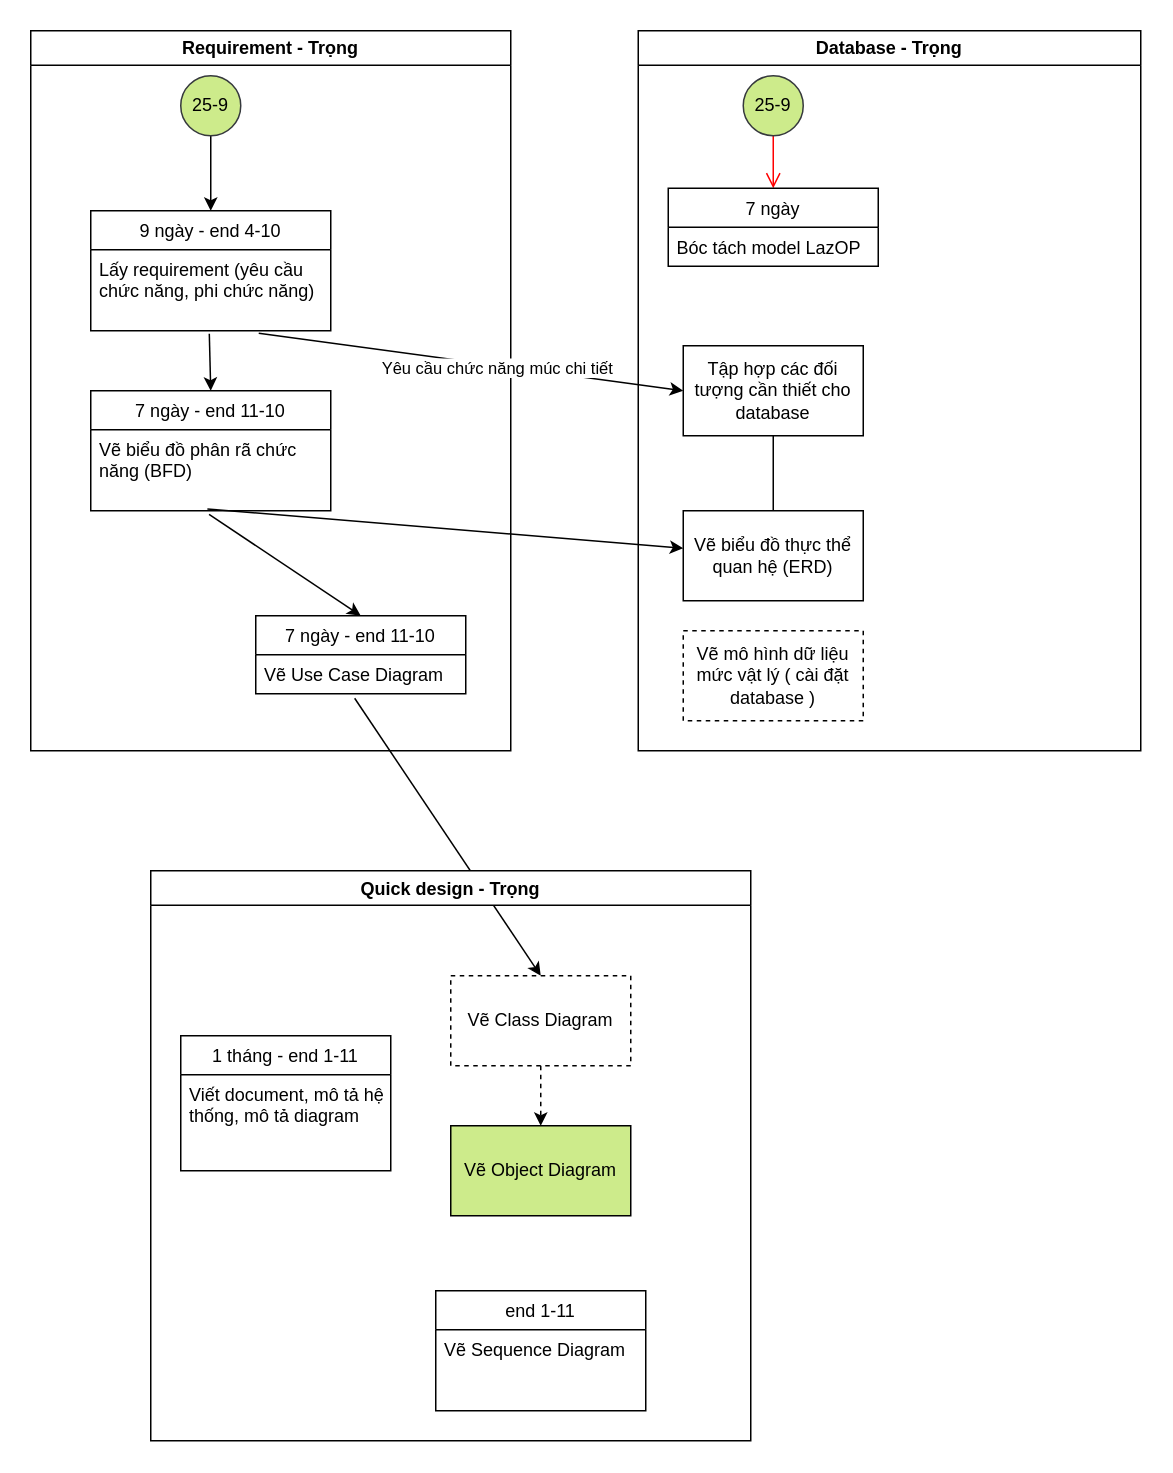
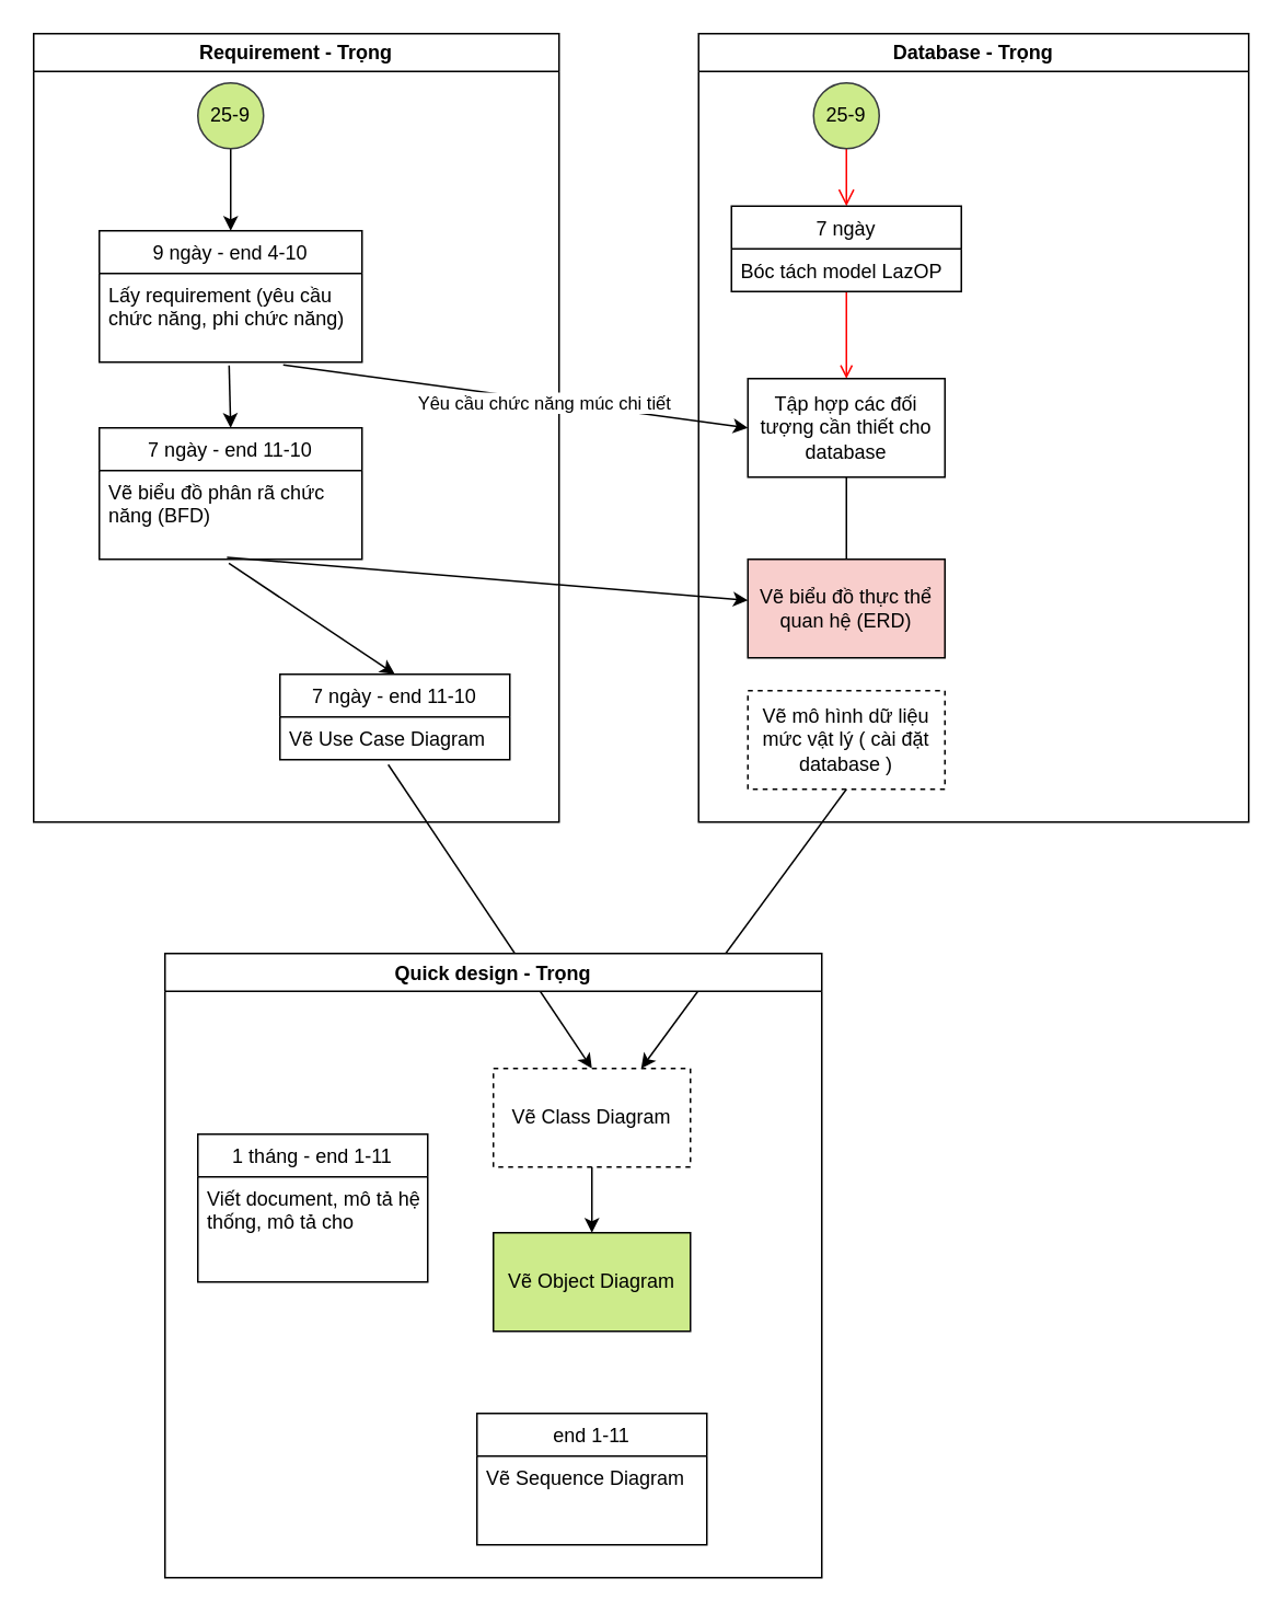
  <mxCell id="0" />
  <mxCell id="1" parent="0" />
  <mxCell id="2" value="Requirement - Trọng" style="swimlane;whiteSpace=wrap" parent="1" vertex="1"><mxGeometry x="20" y="20" width="320" height="480" as="geometry" /></mxCell>
  <mxCell id="3" value="" style="endArrow=classic;html=1;exitX=0.5;exitY=1;exitDx=0;exitDy=0;entryX=0.5;entryY=0;entryDx=0;entryDy=0;" parent="2" source="6" target="7" edge="1"><mxGeometry width="50" height="50" relative="1" as="geometry"><mxPoint x="150" y="45" as="sourcePoint" /><mxPoint x="220" y="110" as="targetPoint" /></mxGeometry></mxCell>
  <mxCell id="4" value="" style="endArrow=classic;html=1;entryX=0.5;entryY=0;entryDx=0;entryDy=0;exitX=0.494;exitY=1.037;exitDx=0;exitDy=0;exitPerimeter=0;" parent="2" source="8" target="9" edge="1"><mxGeometry width="50" height="50" relative="1" as="geometry"><mxPoint x="220" y="180" as="sourcePoint" /><mxPoint x="220" y="230" as="targetPoint" /></mxGeometry></mxCell>
  <mxCell id="5" value="" style="endArrow=classic;html=1;exitX=0.493;exitY=1.045;exitDx=0;exitDy=0;exitPerimeter=0;entryX=0.5;entryY=0;entryDx=0;entryDy=0;" parent="2" source="10" target="11" edge="1"><mxGeometry width="50" height="50" relative="1" as="geometry"><mxPoint x="220" y="290" as="sourcePoint" /><mxPoint x="229" y="350" as="targetPoint" /></mxGeometry></mxCell>
  <mxCell id="6" value="25-9" style="ellipse;whiteSpace=wrap;html=1;aspect=fixed;fillColor=#cdeb8b;strokeColor=#36393d;" vertex="1" parent="2"><mxGeometry x="100" y="30" width="40" height="40" as="geometry" /></mxCell>
  <mxCell id="7" value="9 ngày - end 4-10" style="swimlane;fontStyle=0;childLayout=stackLayout;horizontal=1;startSize=26;fillColor=none;horizontalStack=0;resizeParent=1;resizeParentMax=0;resizeLast=0;collapsible=1;marginBottom=0;" parent="2" vertex="1"><mxGeometry x="40" y="120" width="160" height="80" as="geometry"><mxRectangle x="65" y="100" width="80" height="26" as="alternateBounds" /></mxGeometry></mxCell>
  <mxCell id="8" value="Lấy requirement (yêu cầu chức năng, phi chức năng)" style="text;strokeColor=none;fillColor=none;align=left;verticalAlign=top;spacingLeft=4;spacingRight=4;overflow=hidden;rotatable=0;points=[[0,0.5],[1,0.5]];portConstraint=eastwest;whiteSpace=wrap;" parent="7" vertex="1"><mxGeometry y="26" width="160" height="54" as="geometry" /></mxCell>
  <mxCell id="9" value="7 ngày - end 11-10" style="swimlane;fontStyle=0;childLayout=stackLayout;horizontal=1;startSize=26;fillColor=none;horizontalStack=0;resizeParent=1;resizeParentMax=0;resizeLast=0;collapsible=1;marginBottom=0;" vertex="1" parent="2"><mxGeometry x="40" y="240" width="160" height="80" as="geometry" /></mxCell>
  <mxCell id="10" value="Vẽ biểu đồ phân rã chức năng (BFD)" style="text;strokeColor=none;fillColor=none;align=left;verticalAlign=top;spacingLeft=4;spacingRight=4;overflow=hidden;rotatable=0;points=[[0,0.5],[1,0.5]];portConstraint=eastwest;whiteSpace=wrap;" vertex="1" parent="9"><mxGeometry y="26" width="160" height="54" as="geometry" /></mxCell>
  <mxCell id="11" value="7 ngày - end 11-10" style="swimlane;fontStyle=0;childLayout=stackLayout;horizontal=1;startSize=26;fillColor=none;horizontalStack=0;resizeParent=1;resizeParentMax=0;resizeLast=0;collapsible=1;marginBottom=0;" vertex="1" parent="2"><mxGeometry x="150" y="390" width="140" height="52" as="geometry" /></mxCell>
  <mxCell id="12" value="Vẽ Use Case Diagram" style="text;strokeColor=none;fillColor=none;align=left;verticalAlign=top;spacingLeft=4;spacingRight=4;overflow=hidden;rotatable=0;points=[[0,0.5],[1,0.5]];portConstraint=eastwest;" vertex="1" parent="11"><mxGeometry y="26" width="140" height="26" as="geometry" /></mxCell>
  <mxCell id="13" value="Database - Trọng" style="swimlane;whiteSpace=wrap" parent="1" vertex="1"><mxGeometry x="425" y="20" width="335" height="480" as="geometry"><mxRectangle x="445" y="40" width="120" height="23" as="alternateBounds" /></mxGeometry></mxCell>
  <mxCell id="14" value="" style="edgeStyle=elbowEdgeStyle;elbow=horizontal;verticalAlign=bottom;endArrow=open;endSize=8;strokeColor=#FF0000;endFill=1;rounded=0;exitX=0.5;exitY=1;exitDx=0;exitDy=0;entryX=0.5;entryY=0;entryDx=0;entryDy=0;" parent="13" source="22" target="16" edge="1"><mxGeometry x="40" y="20" as="geometry"><mxPoint x="90" y="110" as="targetPoint" /><mxPoint x="85" y="70" as="sourcePoint" /></mxGeometry></mxCell>
+ <mxCell id="15" value="" style="endArrow=open;strokeColor=#FF0000;endFill=1;rounded=0;entryX=0.5;entryY=0;entryDx=0;entryDy=0;exitX=0.5;exitY=1;exitDx=0;exitDy=0;exitPerimeter=0;" parent="13" source="17" target="18" edge="1"><mxGeometry relative="1" as="geometry"><mxPoint x="75" y="220" as="targetPoint" /><mxPoint x="90" y="160" as="sourcePoint" /></mxGeometry></mxCell>
  <mxCell id="16" value="7 ngày" style="swimlane;fontStyle=0;childLayout=stackLayout;horizontal=1;startSize=26;fillColor=none;horizontalStack=0;resizeParent=1;resizeParentMax=0;resizeLast=0;collapsible=1;marginBottom=0;" vertex="1" parent="13"><mxGeometry x="20" y="105" width="140" height="52" as="geometry" /></mxCell>
  <mxCell id="17" value="Bóc tách model LazOP" style="text;strokeColor=none;fillColor=none;align=left;verticalAlign=top;spacingLeft=4;spacingRight=4;overflow=hidden;rotatable=0;points=[[0,0.5],[1,0.5]];portConstraint=eastwest;whiteSpace=wrap;" vertex="1" parent="16"><mxGeometry y="26" width="140" height="26" as="geometry" /></mxCell>
  <mxCell id="18" value="Tập hợp các đối tượng cần thiết cho database" style="rounded=0;whiteSpace=wrap;html=1;" parent="13" vertex="1"><mxGeometry x="30" y="210" width="120" height="60" as="geometry" /></mxCell>
- <mxCell id="19" value="Vẽ biểu đồ thực thể quan hệ (ERD)" style="rounded=0;whiteSpace=wrap;html=1;" parent="13" vertex="1"><mxGeometry x="30" y="320" width="120" height="60" as="geometry" /></mxCell>
+ <mxCell id="19" value="Vẽ biểu đồ thực thể quan hệ (ERD)" style="rounded=0;whiteSpace=wrap;html=1;fillColor=#f8cecc;" parent="13" vertex="1"><mxGeometry x="30" y="320" width="120" height="60" as="geometry" /></mxCell>
  <mxCell id="20" value="" style="endArrow=none;html=1;exitX=0.5;exitY=1;exitDx=0;exitDy=0;entryX=0.5;entryY=0;entryDx=0;entryDy=0;" parent="13" source="18" target="19" edge="1"><mxGeometry width="50" height="50" relative="1" as="geometry"><mxPoint x="25" y="360" as="sourcePoint" /><mxPoint x="75" y="310" as="targetPoint" /></mxGeometry></mxCell>
  <mxCell id="21" value="Vẽ mô hình dữ liệu mức vật lý ( cài đặt database )" style="rounded=0;whiteSpace=wrap;html=1;dashed=1;" parent="13" vertex="1"><mxGeometry x="30" y="400" width="120" height="60" as="geometry" /></mxCell>
  <mxCell id="22" value="25-9" style="ellipse;whiteSpace=wrap;html=1;aspect=fixed;fillColor=#cdeb8b;strokeColor=#36393d;" vertex="1" parent="13"><mxGeometry x="70" y="30" width="40" height="40" as="geometry" /></mxCell>
  <mxCell id="23" value="" style="endArrow=classic;html=1;exitX=0.7;exitY=1.031;exitDx=0;exitDy=0;entryX=0;entryY=0.5;entryDx=0;entryDy=0;exitPerimeter=0;" parent="1" source="8" target="18" edge="1"><mxGeometry width="50" height="50" relative="1" as="geometry"><mxPoint x="240" y="180" as="sourcePoint" /><mxPoint x="420" y="160" as="targetPoint" /></mxGeometry></mxCell>
  <mxCell id="24" value="Yêu cầu chức năng múc chi tiết" style="edgeLabel;html=1;align=center;verticalAlign=middle;resizable=0;points=[];" parent="23" vertex="1" connectable="0"><mxGeometry x="0.124" y="-1" relative="1" as="geometry"><mxPoint as="offset" /></mxGeometry></mxCell>
  <mxCell id="25" value="" style="endArrow=classic;html=1;entryX=0.5;entryY=0;entryDx=0;entryDy=0;exitX=0.471;exitY=1.115;exitDx=0;exitDy=0;exitPerimeter=0;" parent="1" source="12" target="29" edge="1"><mxGeometry width="50" height="50" relative="1" as="geometry"><mxPoint x="263.438" y="440" as="sourcePoint" /><mxPoint x="270" y="546.711" as="targetPoint" /></mxGeometry></mxCell>
+ <mxCell id="26" value="" style="endArrow=classic;html=1;strokeColor=#000000;entryX=0.75;entryY=0;entryDx=0;entryDy=0;exitX=0.5;exitY=1;exitDx=0;exitDy=0;" edge="1" parent="1" source="21" target="29"><mxGeometry width="50" height="50" relative="1" as="geometry"><mxPoint x="430" y="540" as="sourcePoint" /><mxPoint x="480" y="490" as="targetPoint" /></mxGeometry></mxCell>
  <mxCell id="27" value="" style="endArrow=classic;html=1;exitX=0.486;exitY=0.977;exitDx=0;exitDy=0;exitPerimeter=0;" parent="1" target="19" edge="1" source="10"><mxGeometry width="50" height="50" relative="1" as="geometry"><mxPoint x="180" y="180" as="sourcePoint" /><mxPoint x="110" y="320" as="targetPoint" /></mxGeometry></mxCell>
  <mxCell id="28" value="Quick design - Trọng" style="swimlane;" vertex="1" parent="1"><mxGeometry x="100" y="580" width="400" height="380" as="geometry" /></mxCell>
  <mxCell id="29" value="Vẽ Class Diagram" style="rounded=0;whiteSpace=wrap;html=1;dashed=1;" parent="28" vertex="1"><mxGeometry x="200" y="70" width="120" height="60" as="geometry" /></mxCell>
  <mxCell id="30" value="1 tháng - end 1-11" style="swimlane;fontStyle=0;childLayout=stackLayout;horizontal=1;startSize=26;fillColor=none;horizontalStack=0;resizeParent=1;resizeParentMax=0;resizeLast=0;collapsible=1;marginBottom=0;" vertex="1" parent="28"><mxGeometry x="20" y="110" width="140" height="90" as="geometry" /></mxCell>
- <mxCell id="31" value="Viết document, mô tả hệ thống, mô tả diagram" style="text;strokeColor=none;fillColor=none;align=left;verticalAlign=top;spacingLeft=4;spacingRight=4;overflow=hidden;rotatable=0;points=[[0,0.5],[1,0.5]];portConstraint=eastwest;whiteSpace=wrap;" vertex="1" parent="30"><mxGeometry y="26" width="140" height="64" as="geometry" /></mxCell>
+ <mxCell id="31" value="Viết document, mô tả hệ thống, mô tả cho" style="text;strokeColor=none;fillColor=none;align=left;verticalAlign=top;spacingLeft=4;spacingRight=4;overflow=hidden;rotatable=0;points=[[0,0.5],[1,0.5]];portConstraint=eastwest;whiteSpace=wrap;" vertex="1" parent="30"><mxGeometry y="26" width="140" height="64" as="geometry" /></mxCell>
  <mxCell id="32" value="Vẽ Object Diagram" style="rounded=0;whiteSpace=wrap;html=1;fillColor=#cdeb8b;" parent="28" vertex="1"><mxGeometry x="200" y="170" width="120" height="60" as="geometry" /></mxCell>
- <mxCell id="33" value="" style="endArrow=classic;html=1;exitX=0.5;exitY=1;exitDx=0;exitDy=0;dashed=1;" parent="28" source="29" target="32" edge="1"><mxGeometry width="50" height="50" relative="1" as="geometry"><mxPoint x="96" y="140" as="sourcePoint" /><mxPoint x="146" y="90" as="targetPoint" /></mxGeometry></mxCell>
+ <mxCell id="33" value="" style="endArrow=classic;html=1;exitX=0.5;exitY=1;exitDx=0;exitDy=0;" parent="28" source="29" target="32" edge="1"><mxGeometry width="50" height="50" relative="1" as="geometry"><mxPoint x="96" y="140" as="sourcePoint" /><mxPoint x="146" y="90" as="targetPoint" /></mxGeometry></mxCell>
  <mxCell id="34" value="end 1-11" style="swimlane;fontStyle=0;childLayout=stackLayout;horizontal=1;startSize=26;fillColor=none;horizontalStack=0;resizeParent=1;resizeParentMax=0;resizeLast=0;collapsible=1;marginBottom=0;" vertex="1" parent="28"><mxGeometry x="190" y="280" width="140" height="80" as="geometry" /></mxCell>
  <mxCell id="35" value="Vẽ Sequence Diagram" style="text;strokeColor=none;fillColor=none;align=left;verticalAlign=top;spacingLeft=4;spacingRight=4;overflow=hidden;rotatable=0;points=[[0,0.5],[1,0.5]];portConstraint=eastwest;" vertex="1" parent="34"><mxGeometry y="26" width="140" height="54" as="geometry" /></mxCell>
